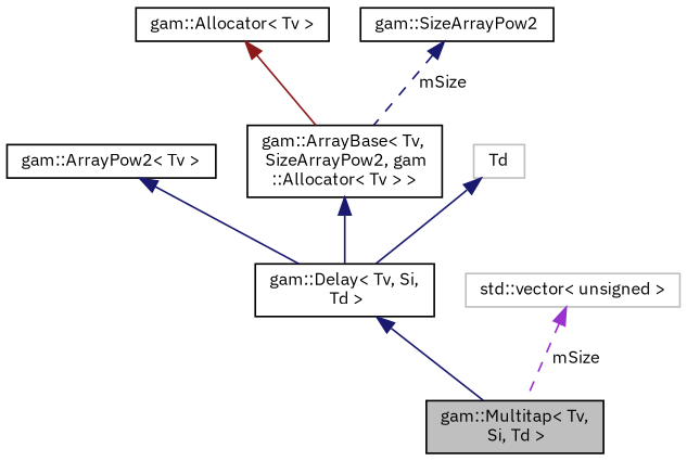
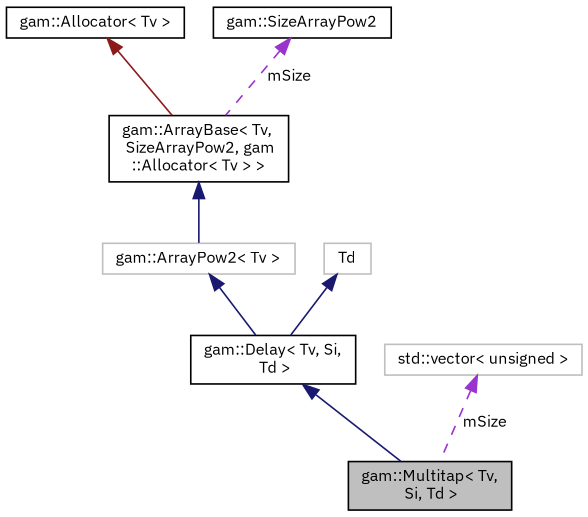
  digraph {
    fontname="IBM Plex Sans"
    node [color=black fontname="IBM Plex Sans" fontsize=10 shape=record]
    edge [color=midnightblue dir=back fontname="IBM Plex Sans" fontsize=10 labelfontname="FreeSans.ttf" labelfontsize=10 style=solid]
    n1 [fillcolor=grey75 fontcolor=black height=0.2 label="gam::Multitap\< Tv,\l Si, Td \>" style=filled width=0.4]
    n2 [height=0.2 label="gam::Delay\< Tv, Si,\l Td \>" width=0.4]
-   n3 [height=0.2 label="gam::ArrayPow2\< Tv \>" width=0.4]
+   n3 [color=grey75 height=0.2 label="gam::ArrayPow2\< Tv \>" width=0.4]
    n4 [height=0.2 label="gam::ArrayBase\< Tv,\l SizeArrayPow2, gam\l::Allocator\< Tv \> \>" width=0.4]
    n5 [height=0.2 label="gam::Allocator\< Tv \>" width=0.4]
    n6 [height=0.2 label="gam::SizeArrayPow2" width=0.4]
    n7 [color=grey75 height=0.2 label=Td width=0.4]
    n8 [color=grey75 height=0.2 label="std::vector\< unsigned \>" width=0.4]
    n2 -> n1
    n3 -> n2
-   n4 -> n2
+   n4 -> n3
    n5 -> n4 [color=firebrick4]
-   n6 -> n4 [label=" mSize" style=dashed]
+   n6 -> n4 [color=darkorchid3 label=" mSize" style=dashed]
    n7 -> n2
    n8 -> n1 [color=darkorchid3 label=" mSize" style=dashed]
  }
